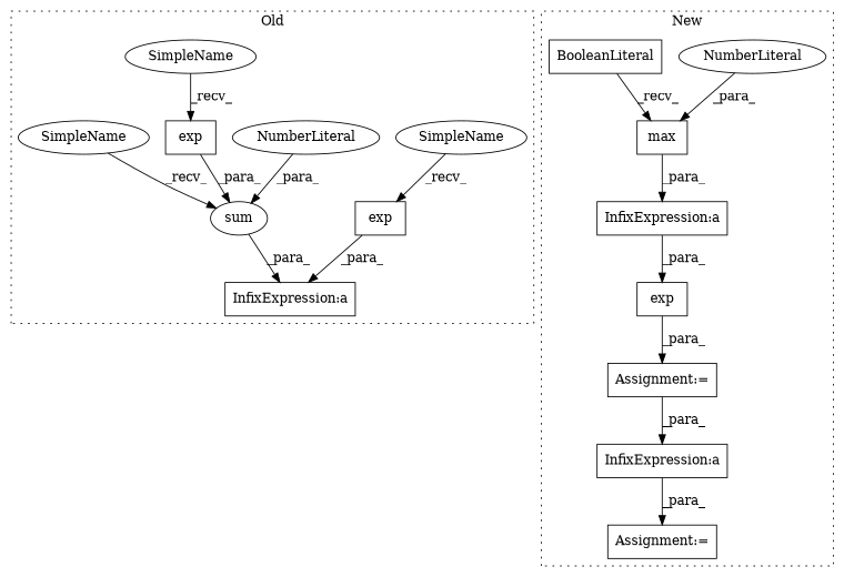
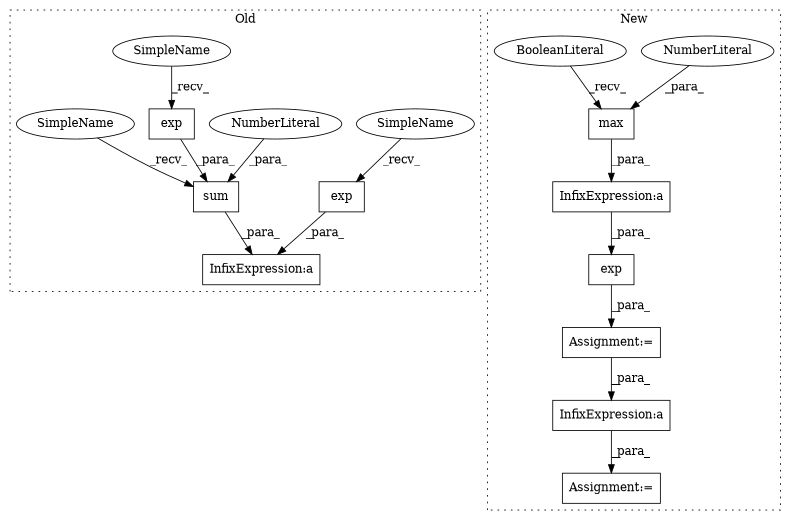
  digraph {
    node [a=32 l="4,1" shape=box]
    n1 [label=exp s="5500,5507"]
    n2 [a=27 l=3 label="InfixExpression:a" s=5508]
-   n3 [label=sum s="5517,5535" shape=ellipse]
+   n3 [label=sum s="5517,5535"]
    n4 [a=34 l=1 label=NumberLiteral s=5534 shape=ellipse]
    n5 [label=exp s="5527,5532"]
    n6 [a=42 l=5 label=SimpleName s=5494 shape=ellipse]
    n7 [a=42 l=5 label=SimpleName s=5511 shape=ellipse]
    n8 [a=42 l=5 label=SimpleName s=5521 shape=ellipse]
    n9 [label=max s="5532,5542"]
    n10 [a=7 l=1 label="Assignment:=" s=5515]
    n11 [label=exp s="5522,5543"]
    n12 [a=27 l=3 label="InfixExpression:a" s=5527]
    n13 [a=34 l=1 label=NumberLiteral s=5536 shape=ellipse]
    n14 [a=27 l=3 label="InfixExpression:a" s=5558]
-   n15 [a=9 l=4 label=BooleanLiteral s=5538]
+   n15 [a=9 l=4 label=BooleanLiteral s=5538 shape=ellipse]
    n16 [a=7 l=1 label="Assignment:=" s=5553]
    subgraph cluster_1 {
      label=Old
      style=dotted
      n1
      n2
      n3
      n4
      n5
      n6
      n7
      n8
    }
    subgraph cluster_2 {
      label=New
      style=dotted
      n9
      n10
      n11
      n12
      n13
      n14
      n15
      n16
    }
    n1 -> n2 [label=_para_]
    n3 -> n2 [label=_para_]
    n4 -> n3 [label=_para_]
    n5 -> n3 [label=_para_]
    n6 -> n1 [label=_recv_]
    n7 -> n3 [label=_recv_]
    n8 -> n5 [label=_recv_]
    n9 -> n12 [label=_para_]
    n10 -> n14 [label=_para_]
    n11 -> n10 [label=_para_]
    n12 -> n11 [label=_para_]
    n13 -> n9 [label=_para_]
    n14 -> n16 [label=_para_]
    n15 -> n9 [label=_recv_]
  }
